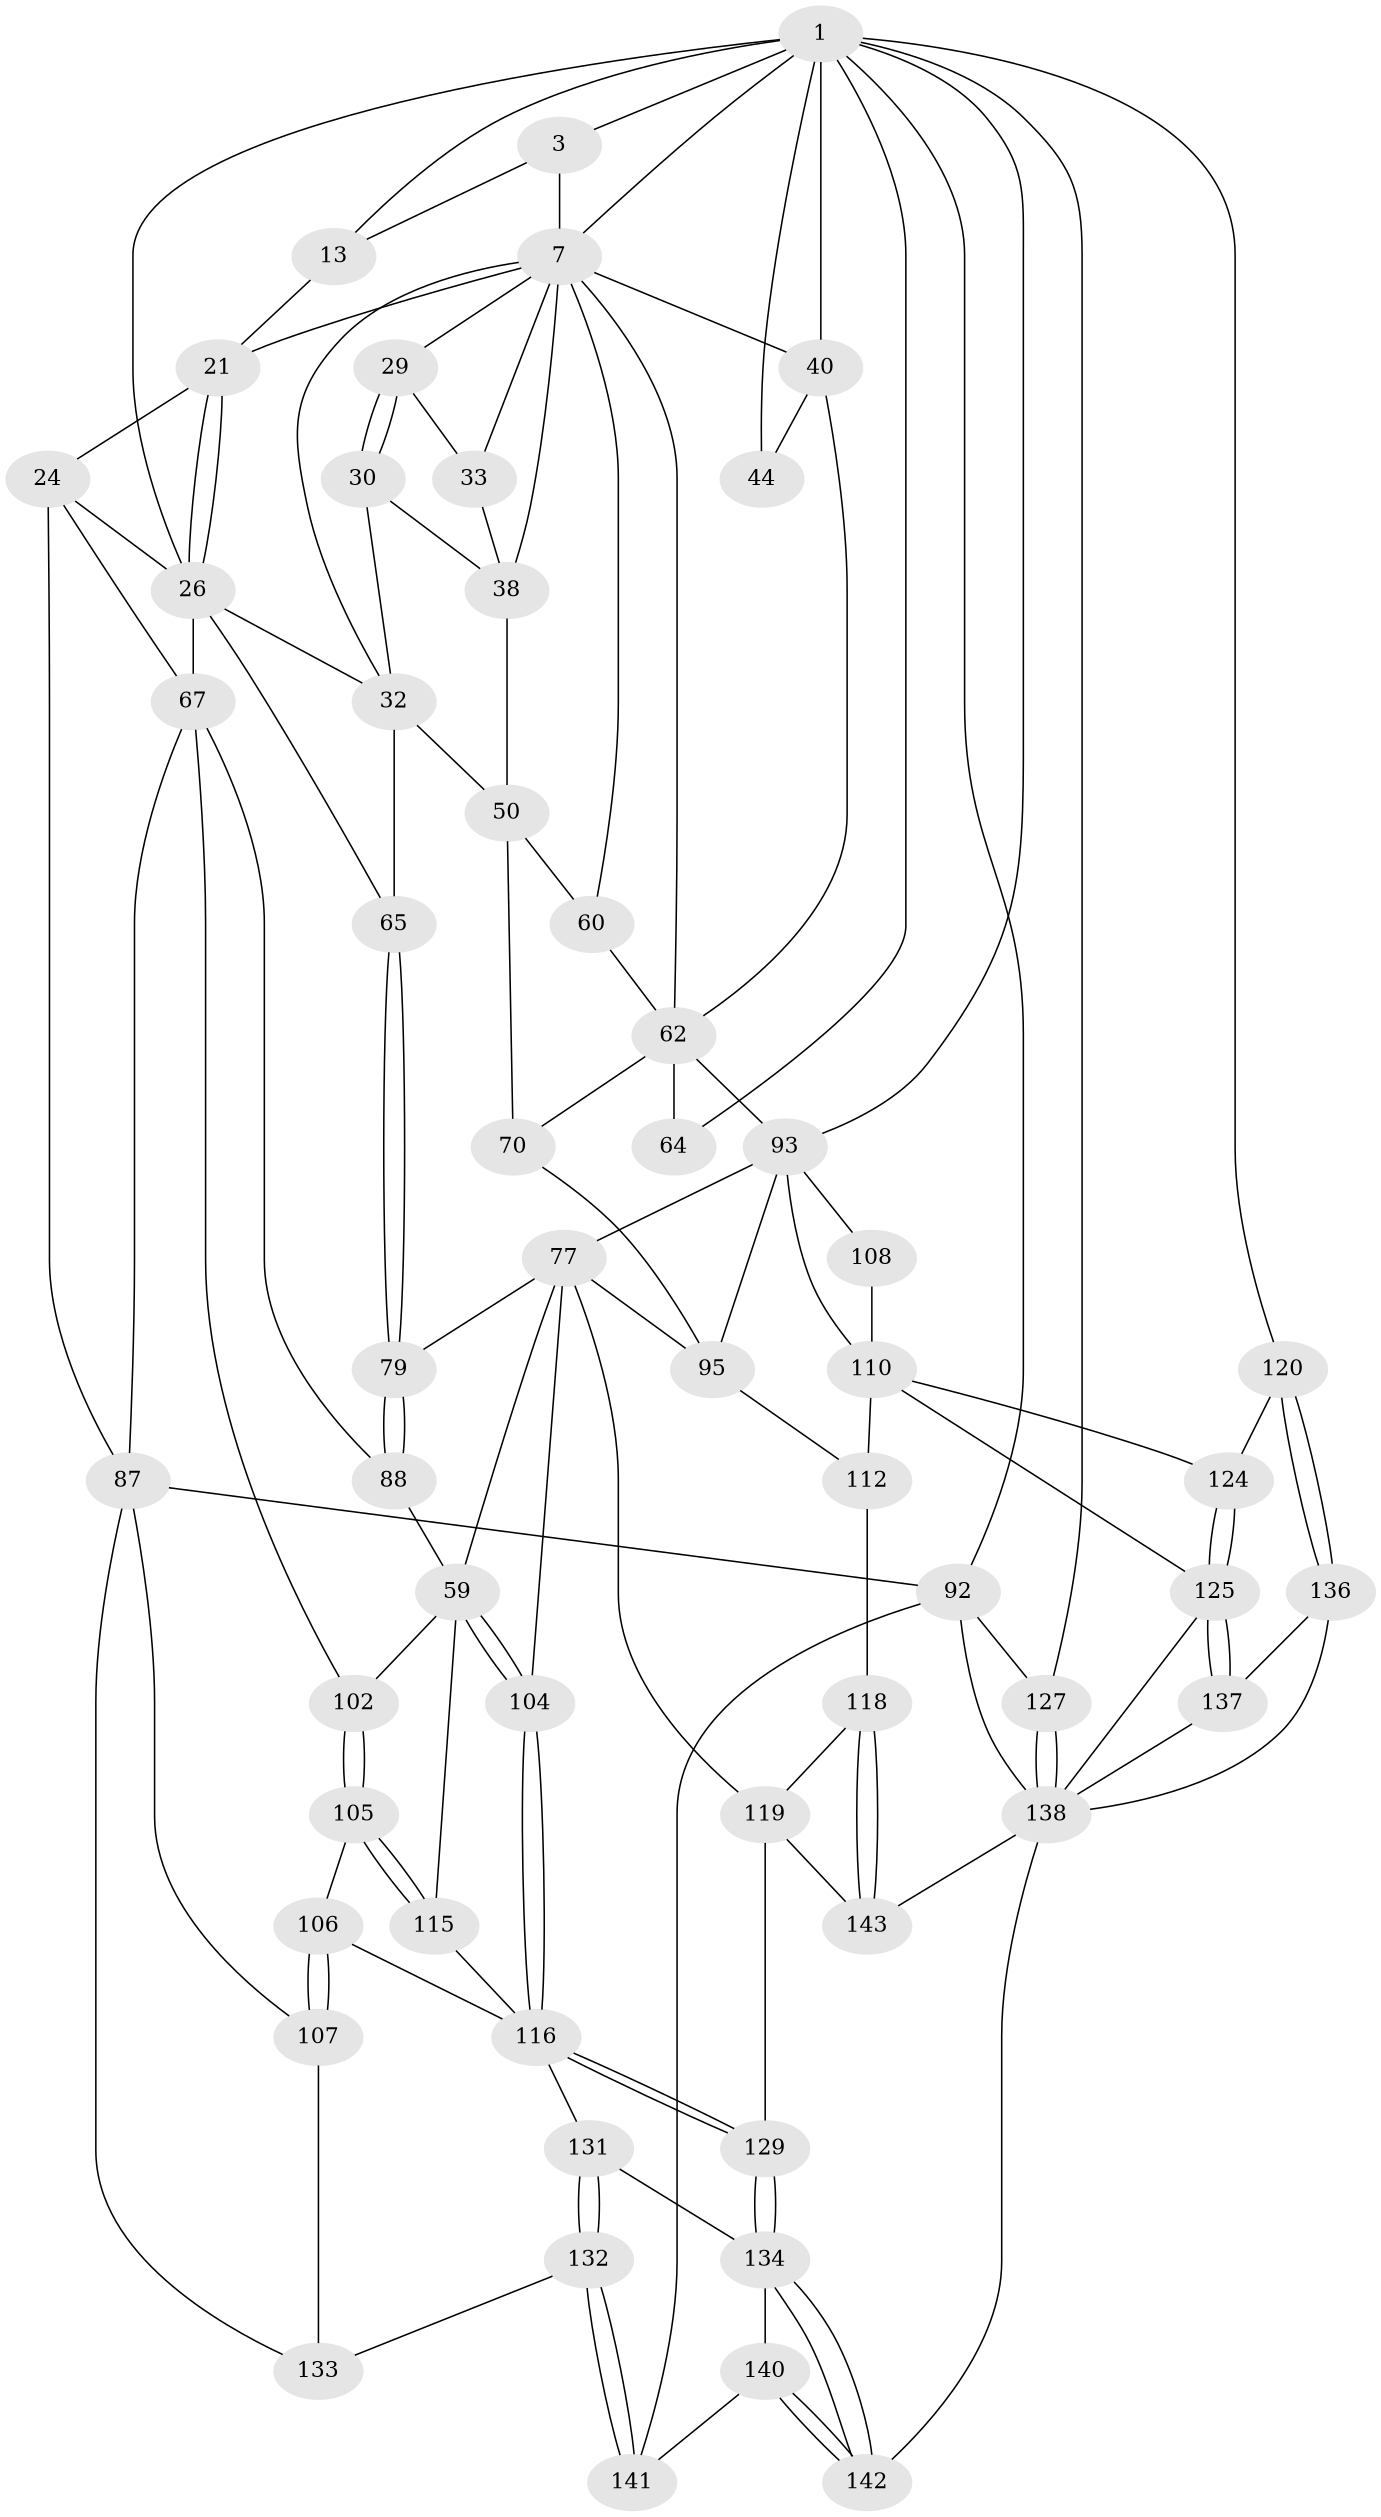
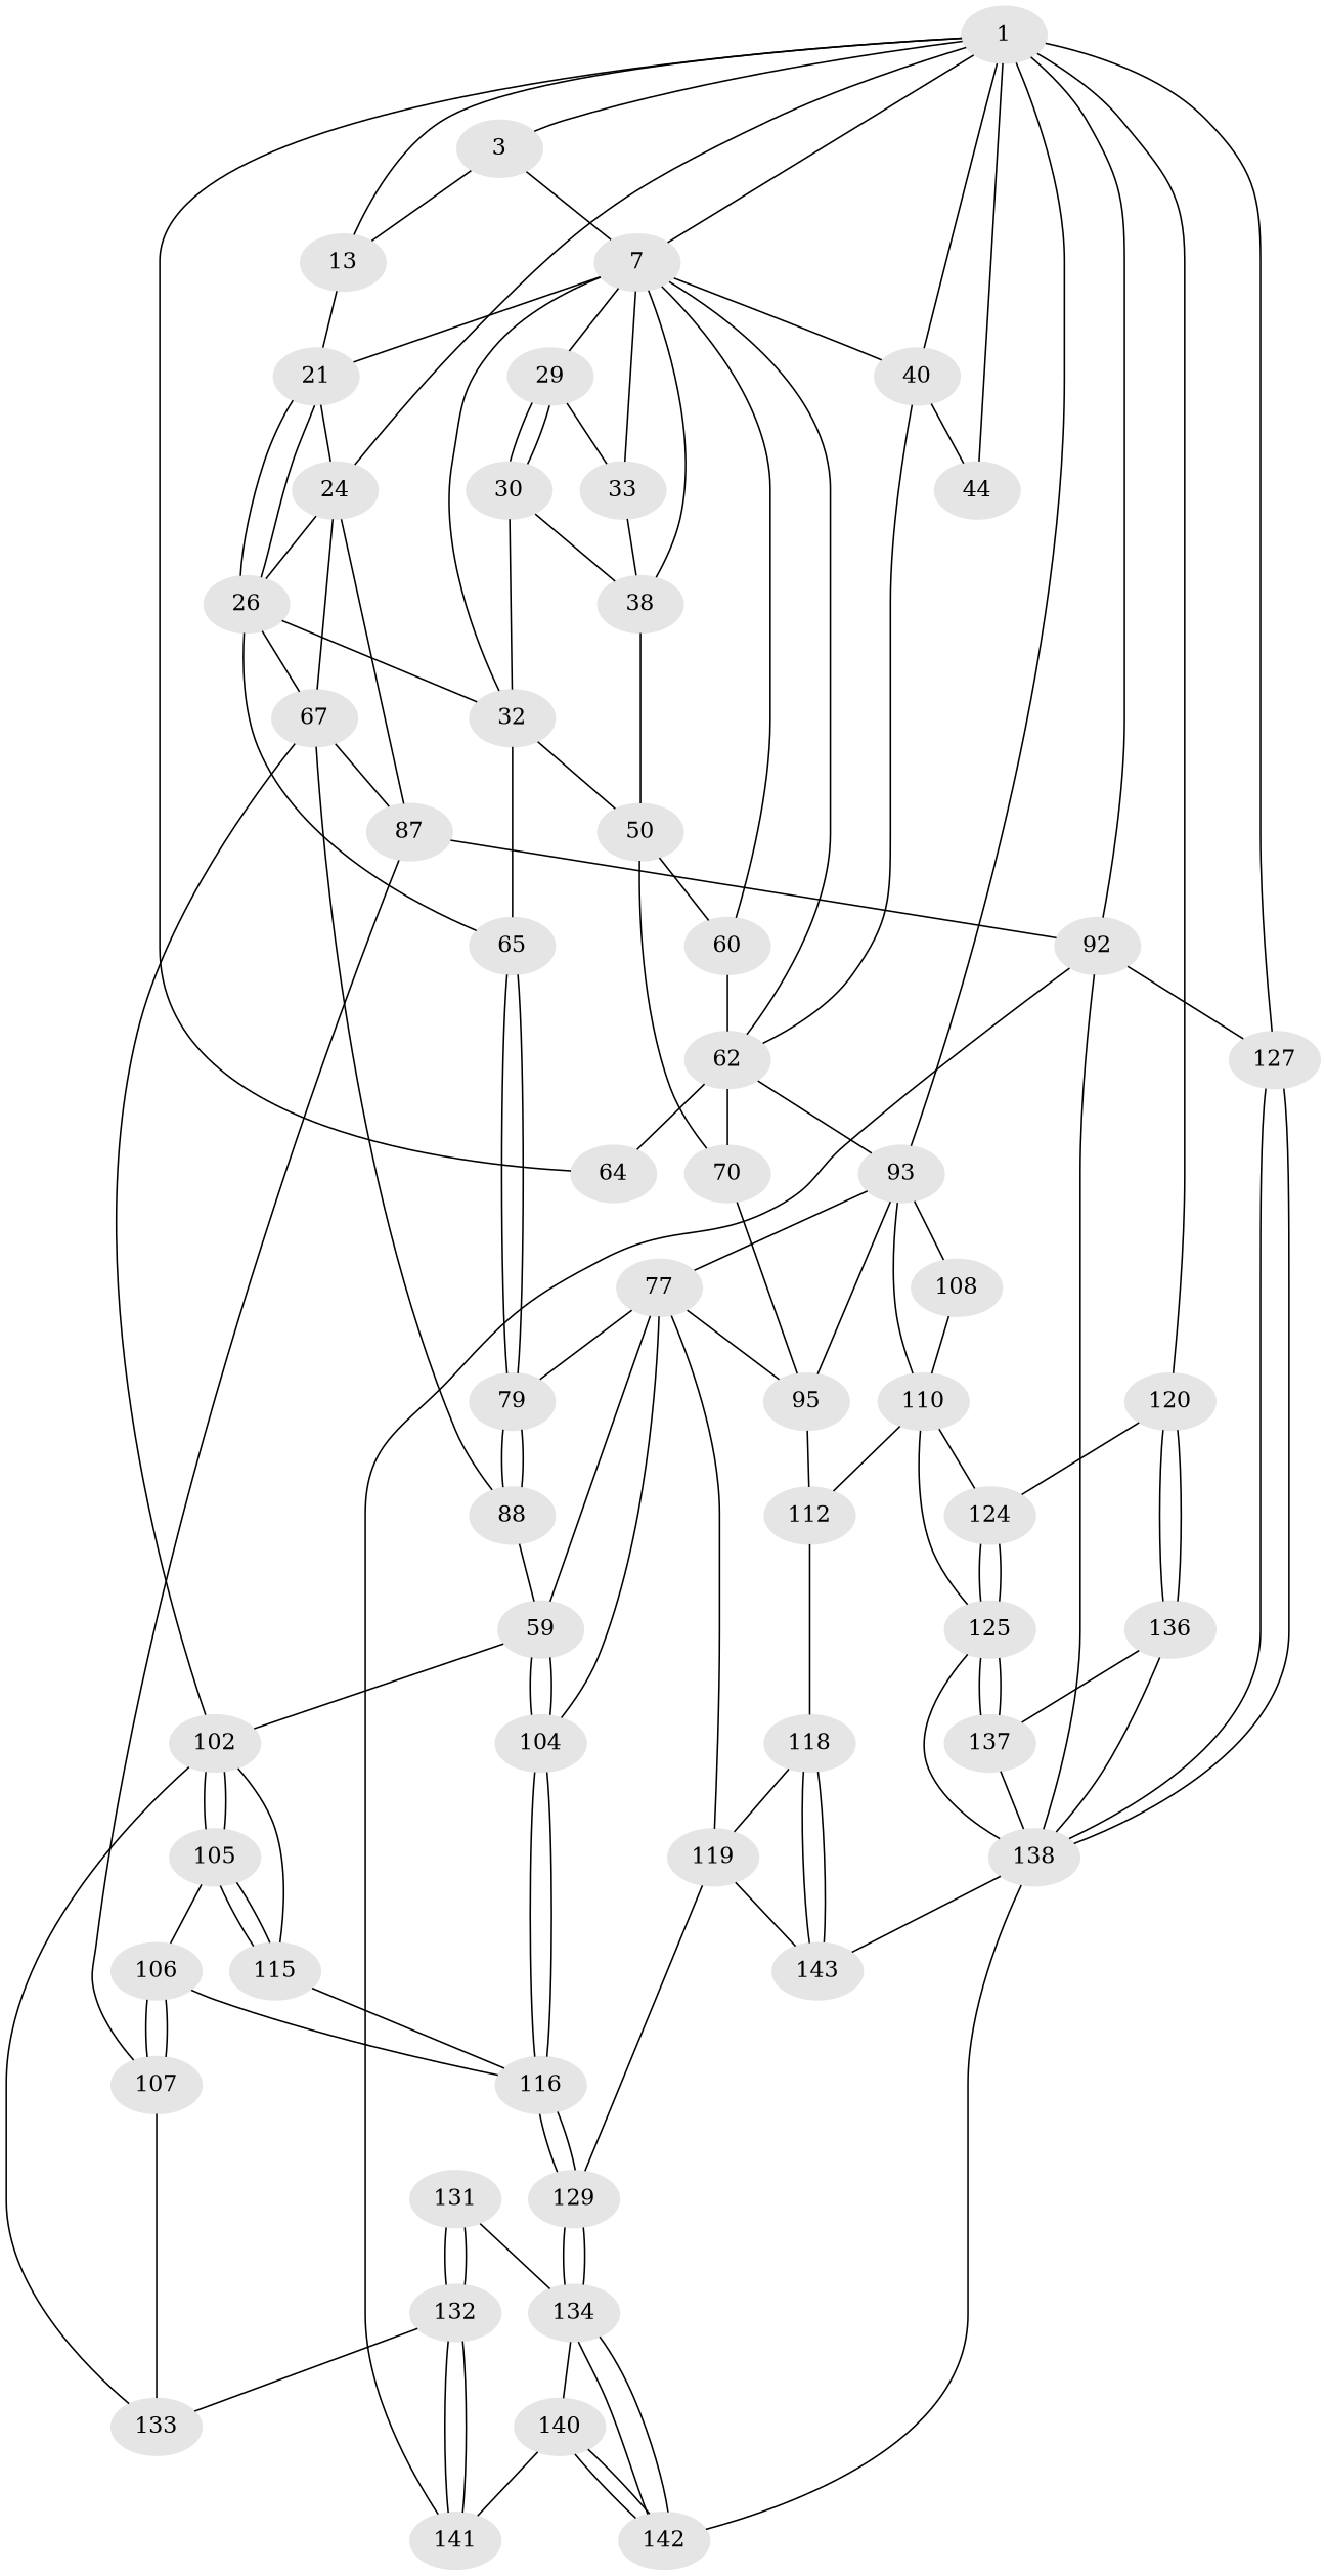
  graph {
    node [color=gray90 style=filled]
    1 [super="+2+5+46"]
    3 [super="+4+11"]
    7 [super="+35+8"]
    13 [super="+14"]
    24 [super="+25"]
    40 [super="+45+41"]
    44
    64 [super="+72"]
    92 [super="+147"]
    93 [super="+96+94"]
    120 [super="+121"]
    127
    21 [super="+22"]
    29
    32 [super="+37"]
    33 [super="+34"]
    38 [super="+48+39"]
    60 [super="+74"]
    62 [super="+63+73"]
    26 [super="+27"]
    67 [super="+69"]
    87 [super="+90"]
    138 [super="+139+144"]
    141
    77 [super="+78+98"]
    95 [super="+97"]
    108 [super="+113"]
    110 [super="+111+114"]
    124
    136
    30 [super="+31"]
    65
    50 [super="+53+51"]
    70 [super="+80+71"]
    88
    102
    107 [super="+130"]
    133
    79
    n40 [label=59 super="+100"]
    105
    104
    119 [super="+128"]
    112
    115
    116 [super="+117"]
    129
    143
    142
    125 [super="+126"]
    118
    106 [super="+123"]
    131
    137
    134 [super="+135"]
    132
    140
    1 -- 3
    1 -- 7
    1 -- 13
-   1 -- 26
+   1 -- 24
    1 -- 40
    1 -- 44 [weight=2]
    1 -- 64
    1 -- 92
    1 -- 93
    1 -- 120
    1 -- 127 [weight=2]
    3 -- 7 [weight=3]
    3 -- 13
    7 -- 40
    7 -- 21
    7 -- 29
    7 -- 32
    7 -- 33 [weight=2]
    7 -- 38 [weight=2]
    7 -- 60
    7 -- 62
    13 -- 21 [weight=2]
    24 -- 26
    24 -- 67
    24 -- 87
    40 -- 44
    40 -- 62
    92 -- 127
    92 -- 138
    92 -- 141
    93 -- 77
    93 -- 95
    93 -- 108 [weight=2]
    93 -- 110
    120 -- 124
    120 -- 136
    120 -- 136
    127 -- 138
    127 -- 138
    21 -- 24
    21 -- 26
    21 -- 26
    29 -- 33
    29 -- 30
    29 -- 30
    32 -- 65
    32 -- 50
    33 -- 38
    38 -- 50 [weight=2]
    60 -- 62 [weight=2]
    62 -- 64 [weight=2]
    62 -- 93
    62 -- 70
    26 -- 32
    26 -- 67 [weight=2]
    26 -- 65
    67 -- 87
    67 -- 88
    67 -- 102
    87 -- 92
    87 -- 107
-   87 -- 133
+   102 -- 133
    138 -- 143
    138 -- 142
    77 -- 95
    77 -- 79
    77 -- n40
    77 -- 104
    77 -- 119
    95 -- 112
    108 -- 110
    110 -- 124
    110 -- 112
    110 -- 125
    124 -- 125
    124 -- 125
    136 -- 138
    136 -- 137
    30 -- 32 [weight=2]
    30 -- 38
    65 -- 79
    65 -- 79
    50 -- 60
    50 -- 70 [weight=2]
    70 -- 95
    88 -- n40
    102 -- 105
    102 -- 105
    107 -- 133
    79 -- 88
    79 -- 88
    n40 -- 102
    n40 -- 104
    n40 -- 104
-   n40 -- 115
+   102 -- 115
    105 -- 115
    105 -- 115
    105 -- 106
    104 -- 116
    104 -- 116
    119 -- 129
    119 -- 143
    112 -- 118
    115 -- 116
    116 -- 129
    116 -- 129
-   116 -- 131
    129 -- 134
    129 -- 134
    125 -- 138
    125 -- 137
    125 -- 137
    118 -- 119
    118 -- 143
    118 -- 143
    106 -- 107 [weight=2]
    106 -- 107
    106 -- 116
    131 -- 134
    131 -- 132
    131 -- 132
    137 -- 138
    134 -- 142
    134 -- 142
    134 -- 140
    132 -- 141
    132 -- 141
    132 -- 133
    140 -- 141
    140 -- 142
    140 -- 142
  }
